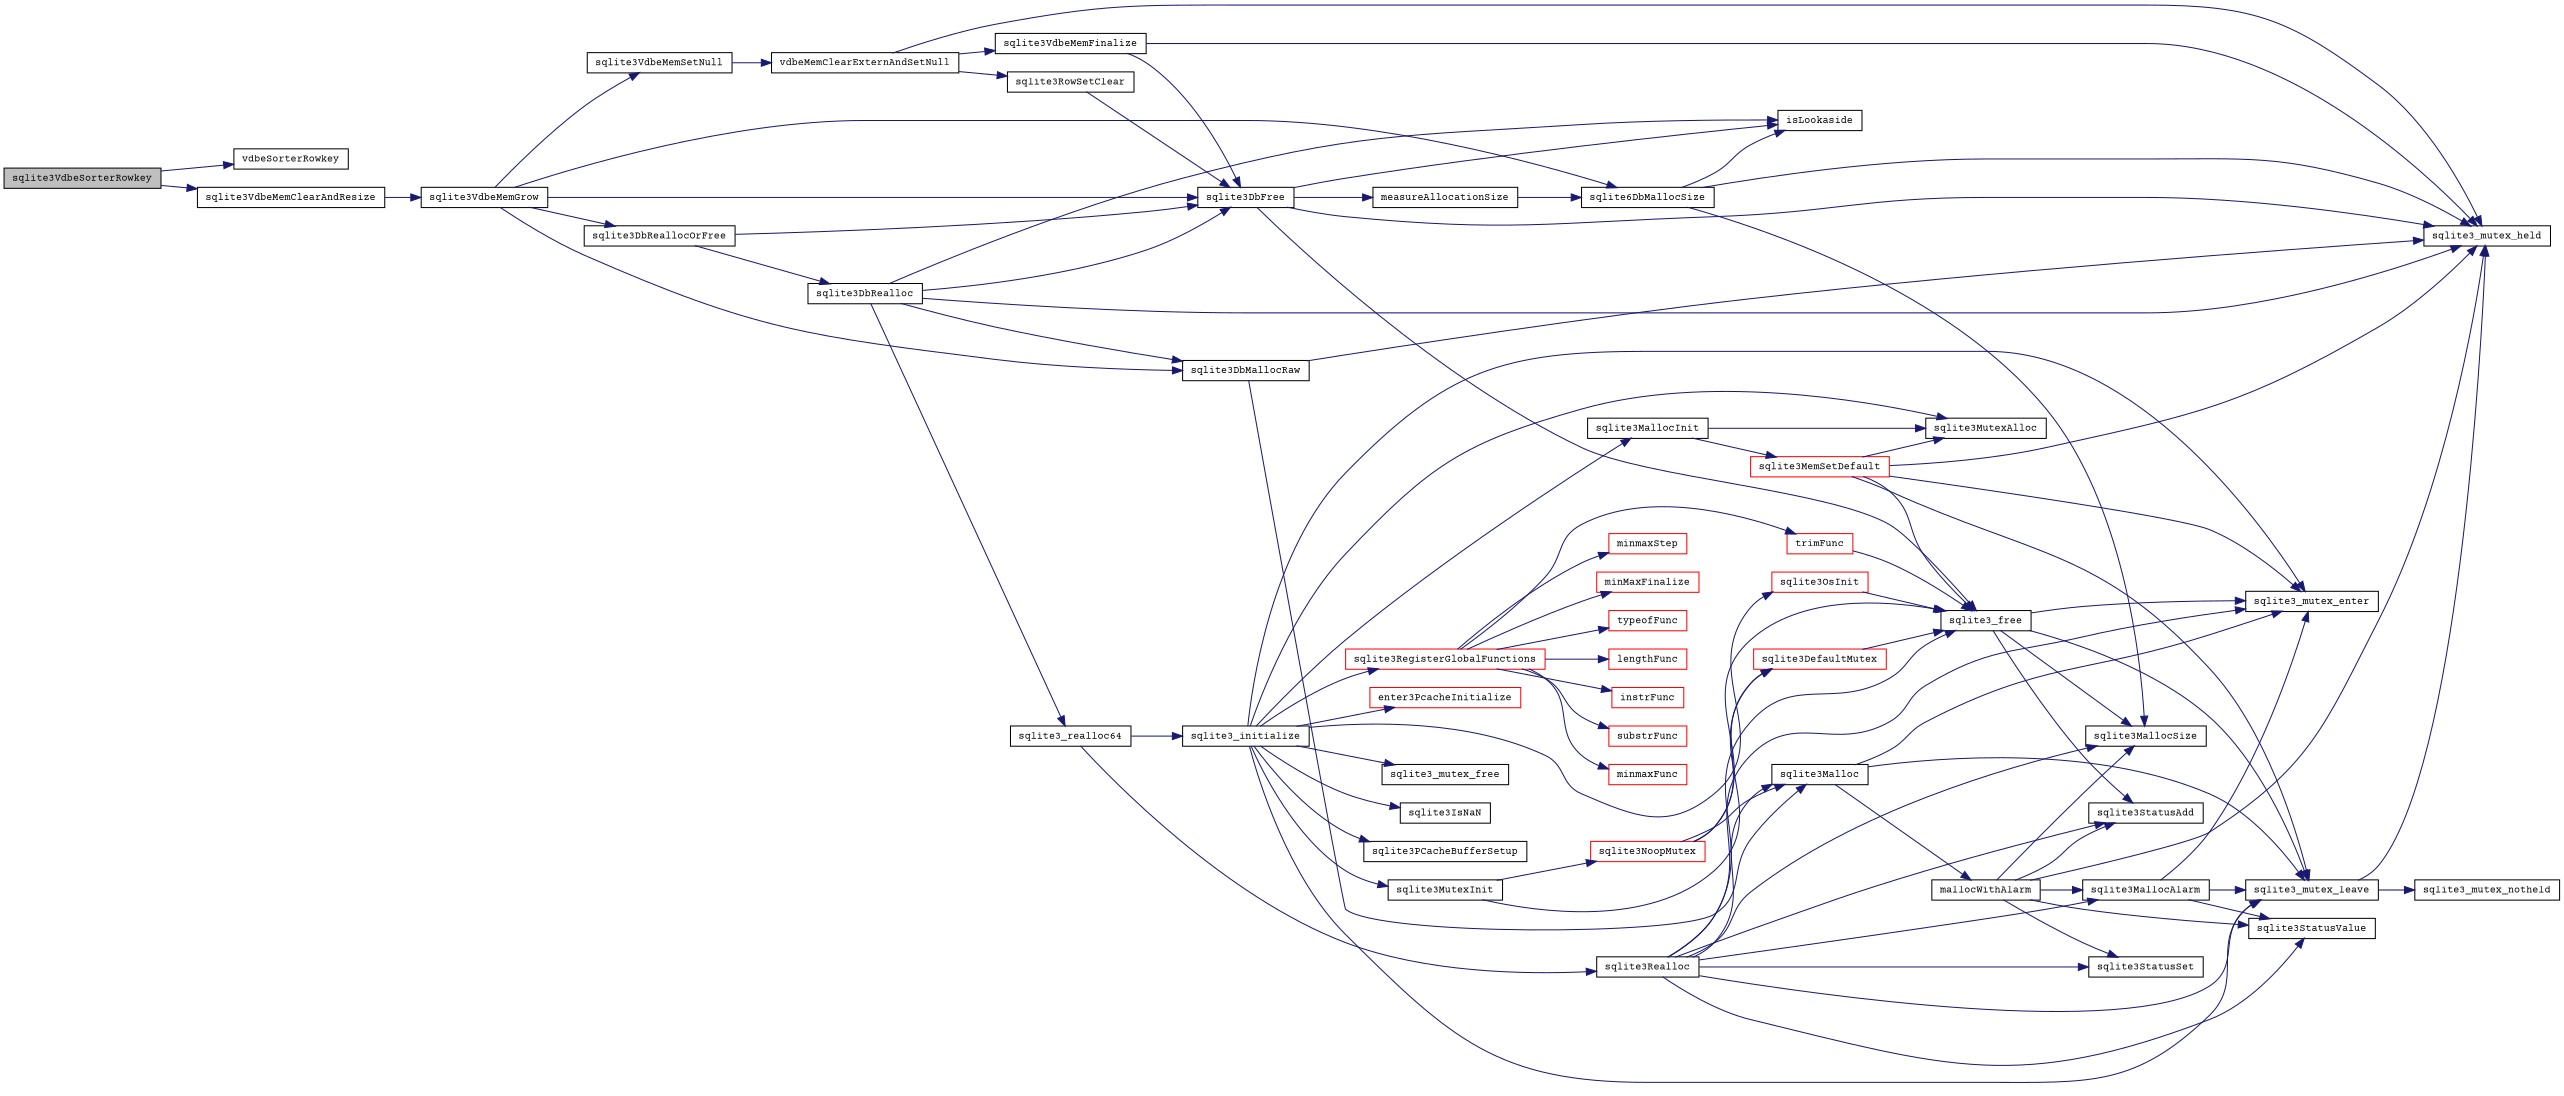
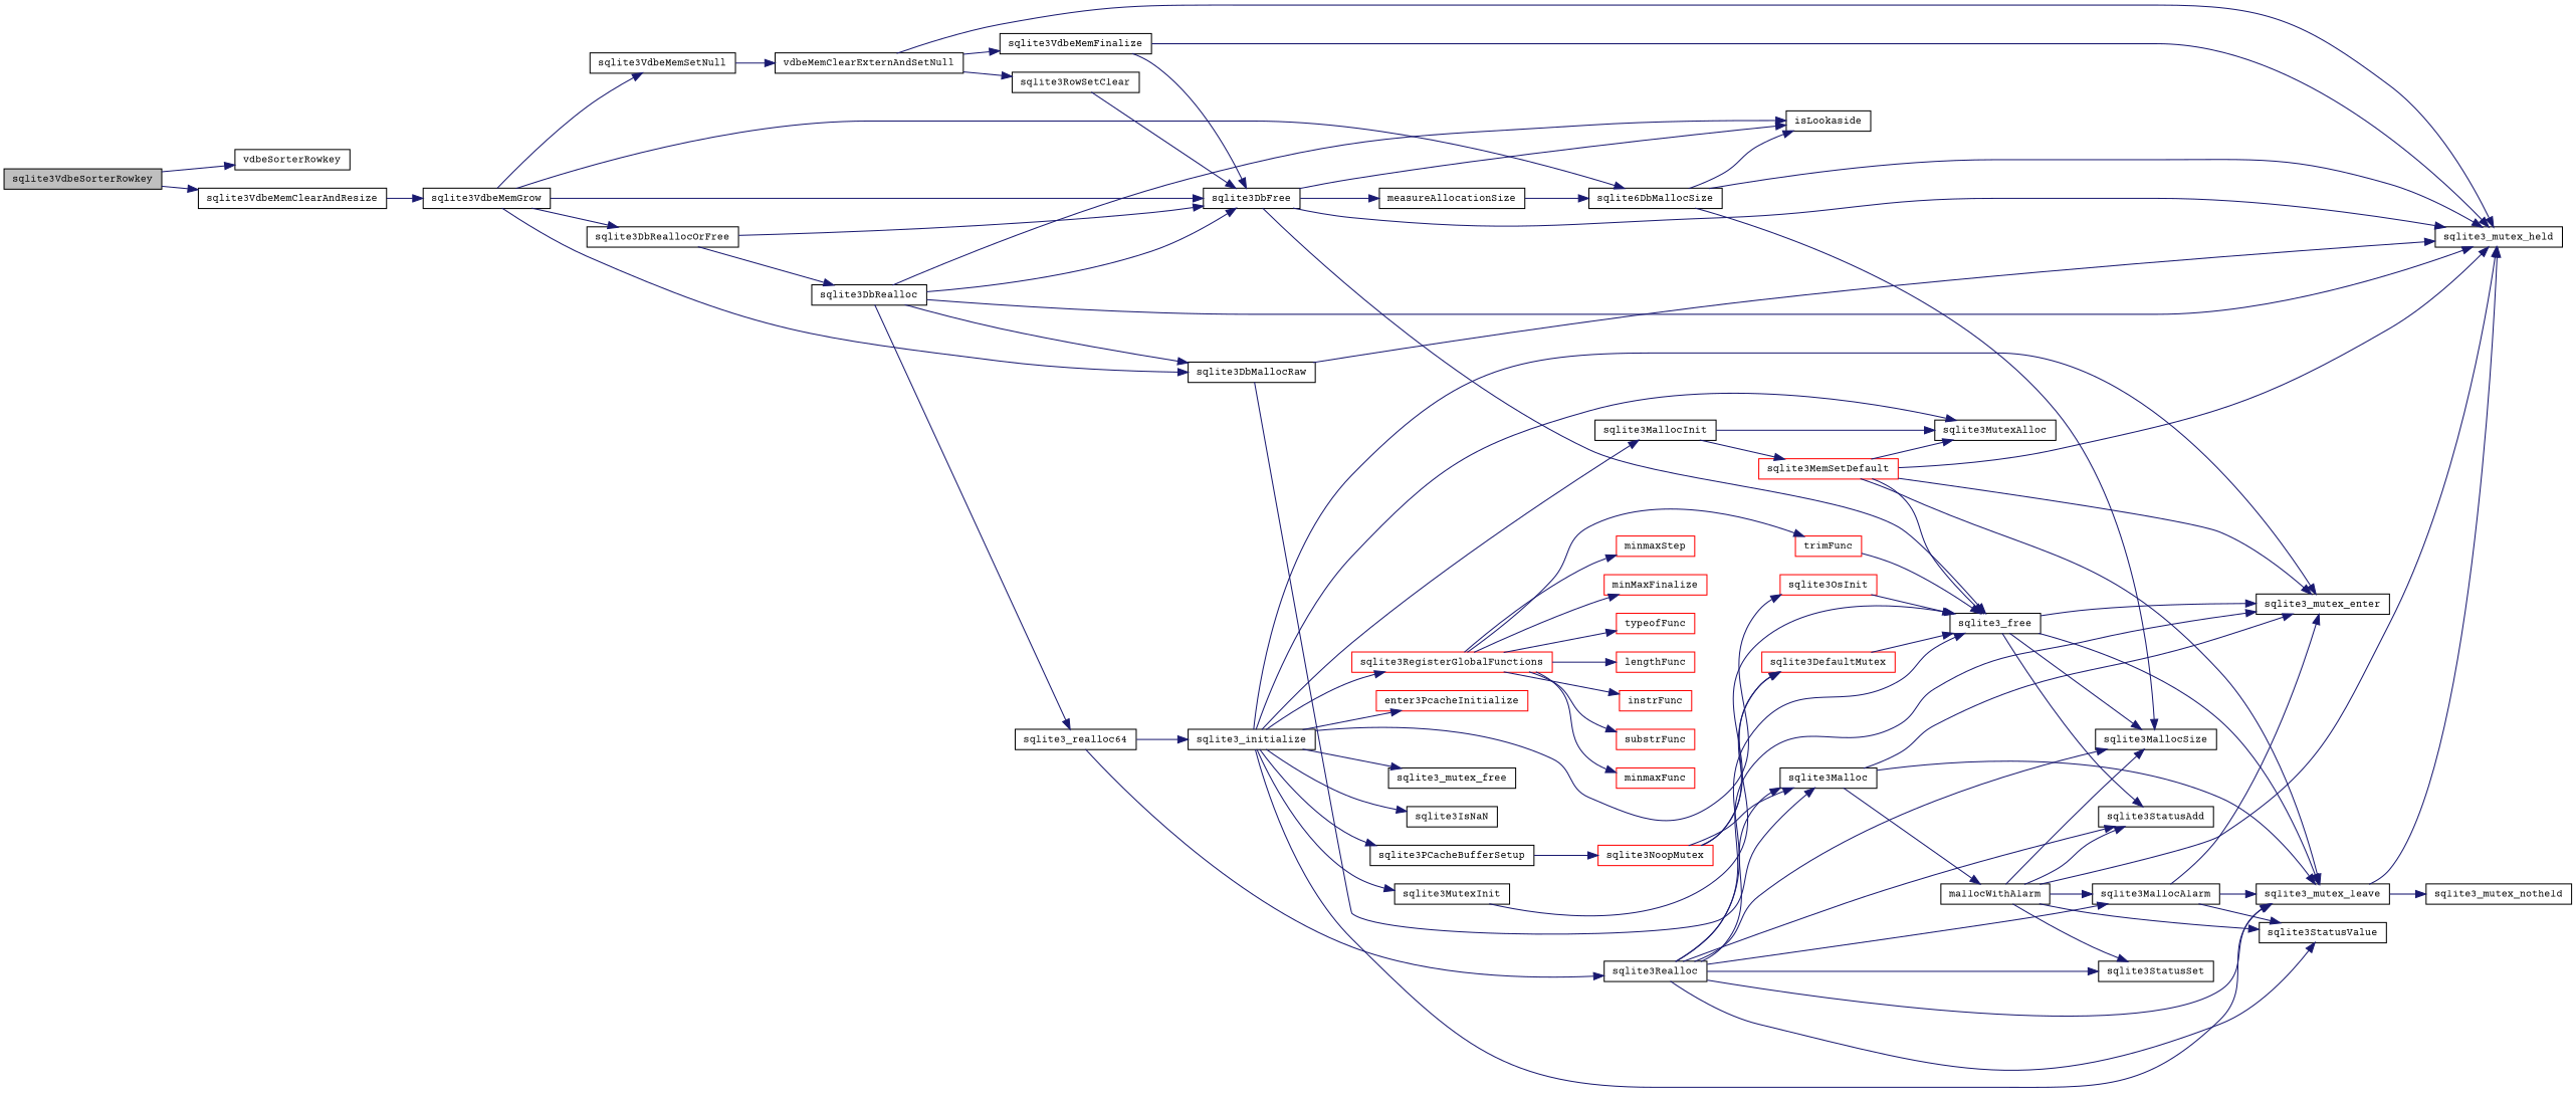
  digraph {
    fontname="Courier Prime"
    rankdir=LR
    node [color=black fillcolor=white fontname="Courier Prime" fontsize=10 shape=record style=filled]
    edge [color=midnightblue fontname="Courier Prime" fontsize=10 labelfontname=FreeSans labelfontsize=10 style=solid]
    n1 [fillcolor=grey75 fontcolor=black height=0.2 label=sqlite3VdbeSorterRowkey width=0.4]
    n2 [height=0.2 label=vdbeSorterRowkey width=0.4]
    n3 [height=0.2 label=sqlite3VdbeMemClearAndResize width=0.4]
    n4 [height=0.2 label=sqlite3VdbeMemGrow width=0.4]
    n5 [height=0.2 label=sqlite6DbMallocSize width=0.4]
    n6 [height=0.2 label=sqlite3DbReallocOrFree width=0.4]
    n7 [height=0.2 label=sqlite3DbMallocRaw width=0.4]
    n8 [height=0.2 label=sqlite3DbFree width=0.4]
    n9 [height=0.2 label=sqlite3VdbeMemSetNull width=0.4]
    n10 [height=0.2 label=sqlite3MallocSize width=0.4]
    n11 [height=0.2 label=sqlite3_mutex_held width=0.4]
    n12 [height=0.2 label=isLookaside width=0.4]
    n13 [height=0.2 label=sqlite3DbRealloc width=0.4]
    n14 [height=0.2 label=sqlite3Malloc width=0.4]
    n15 [height=0.2 label=measureAllocationSize width=0.4]
    n16 [height=0.2 label=sqlite3_free width=0.4]
    n17 [height=0.2 label=vdbeMemClearExternAndSetNull width=0.4]
    n18 [height=0.2 label=sqlite3_realloc64 width=0.4]
    n19 [height=0.2 label=sqlite3_initialize width=0.4]
    n20 [height=0.2 label=sqlite3Realloc width=0.4]
    n21 [height=0.2 label=sqlite3_mutex_enter width=0.4]
    n22 [height=0.2 label=mallocWithAlarm width=0.4]
    n23 [height=0.2 label=sqlite3_mutex_leave width=0.4]
    n24 [height=0.2 label=sqlite3StatusSet width=0.4]
    n25 [height=0.2 label=sqlite3StatusValue width=0.4]
    n26 [height=0.2 label=sqlite3MallocAlarm width=0.4]
    n27 [height=0.2 label=sqlite3StatusAdd width=0.4]
    n28 [height=0.2 label=sqlite3_mutex_notheld width=0.4]
    n29 [height=0.2 label=sqlite3MutexInit width=0.4]
    n30 [height=0.2 label=sqlite3MutexAlloc width=0.4]
    n31 [height=0.2 label=sqlite3MallocInit width=0.4]
    n32 [color=red height=0.2 label=sqlite3RegisterGlobalFunctions width=0.4]
    n33 [color=red height=0.2 label=enter3PcacheInitialize width=0.4]
    n34 [color=red height=0.2 label=sqlite3OsInit width=0.4]
    n35 [height=0.2 label=sqlite3PCacheBufferSetup width=0.4]
    n36 [height=0.2 label=sqlite3_mutex_free width=0.4]
    n37 [height=0.2 label=sqlite3IsNaN width=0.4]
    n38 [color=red height=0.2 label=sqlite3DefaultMutex width=0.4]
    n39 [color=red height=0.2 label=sqlite3NoopMutex width=0.4]
    n40 [color=red height=0.2 label=sqlite3MemSetDefault width=0.4]
    n41 [color=red height=0.2 label=trimFunc width=0.4]
    n42 [color=red height=0.2 label=minmaxFunc width=0.4]
    n43 [color=red height=0.2 label=minmaxStep width=0.4]
    n44 [color=red height=0.2 label=minMaxFinalize width=0.4]
    n45 [color=red height=0.2 label=typeofFunc width=0.4]
    n46 [color=red height=0.2 label=lengthFunc width=0.4]
    n47 [color=red height=0.2 label=instrFunc width=0.4]
    n48 [color=red height=0.2 label=substrFunc width=0.4]
    n49 [height=0.2 label=sqlite3VdbeMemFinalize width=0.4]
    n50 [height=0.2 label=sqlite3RowSetClear width=0.4]
    n1 -> n2
    n1 -> n3
    n3 -> n4
    n4 -> n5
    n4 -> n6
    n4 -> n7
    n4 -> n8
    n4 -> n9
    n5 -> n10
    n5 -> n11
    n5 -> n12
    n6 -> n8
    n6 -> n13
    n7 -> n11
    n7 -> n14
    n8 -> n11
    n8 -> n12
    n8 -> n15
    n8 -> n16
    n9 -> n17
    n13 -> n7
    n13 -> n8
    n13 -> n11
    n13 -> n12
    n13 -> n18
    n14 -> n21
    n14 -> n22
    n14 -> n23
    n15 -> n5
    n16 -> n10
    n16 -> n21
    n16 -> n23
    n16 -> n27
    n17 -> n11
    n17 -> n49
    n17 -> n50
    n18 -> n19
    n18 -> n20
    n19 -> n21
    n19 -> n23
    n19 -> n29
    n19 -> n30
    n19 -> n31
    n19 -> n32
    n19 -> n33
    n19 -> n34
    n19 -> n35
    n19 -> n36
    n19 -> n37
    n20 -> n10
    n20 -> n14
    n20 -> n16
    n20 -> n21
    n20 -> n23
    n20 -> n24
    n20 -> n25
    n20 -> n26
    n20 -> n27
    n22 -> n10
    n22 -> n11
    n22 -> n24
    n22 -> n25
    n22 -> n26
    n22 -> n27
    n23 -> n11
    n23 -> n28
    n26 -> n21
    n26 -> n23
    n26 -> n25
    n29 -> n38
-   n29 -> n39
+   n35 -> n39
    n31 -> n30
    n31 -> n40
    n32 -> n41
    n32 -> n42
    n32 -> n43
    n32 -> n44
    n32 -> n45
    n32 -> n46
    n32 -> n47
    n32 -> n48
    n34 -> n16
    n38 -> n16
    n39 -> n14
    n39 -> n16
    n39 -> n38
    n40 -> n11
    n40 -> n16
    n40 -> n21
    n40 -> n23
    n40 -> n30
    n41 -> n16
    n49 -> n8
    n49 -> n11
    n50 -> n8
  }
